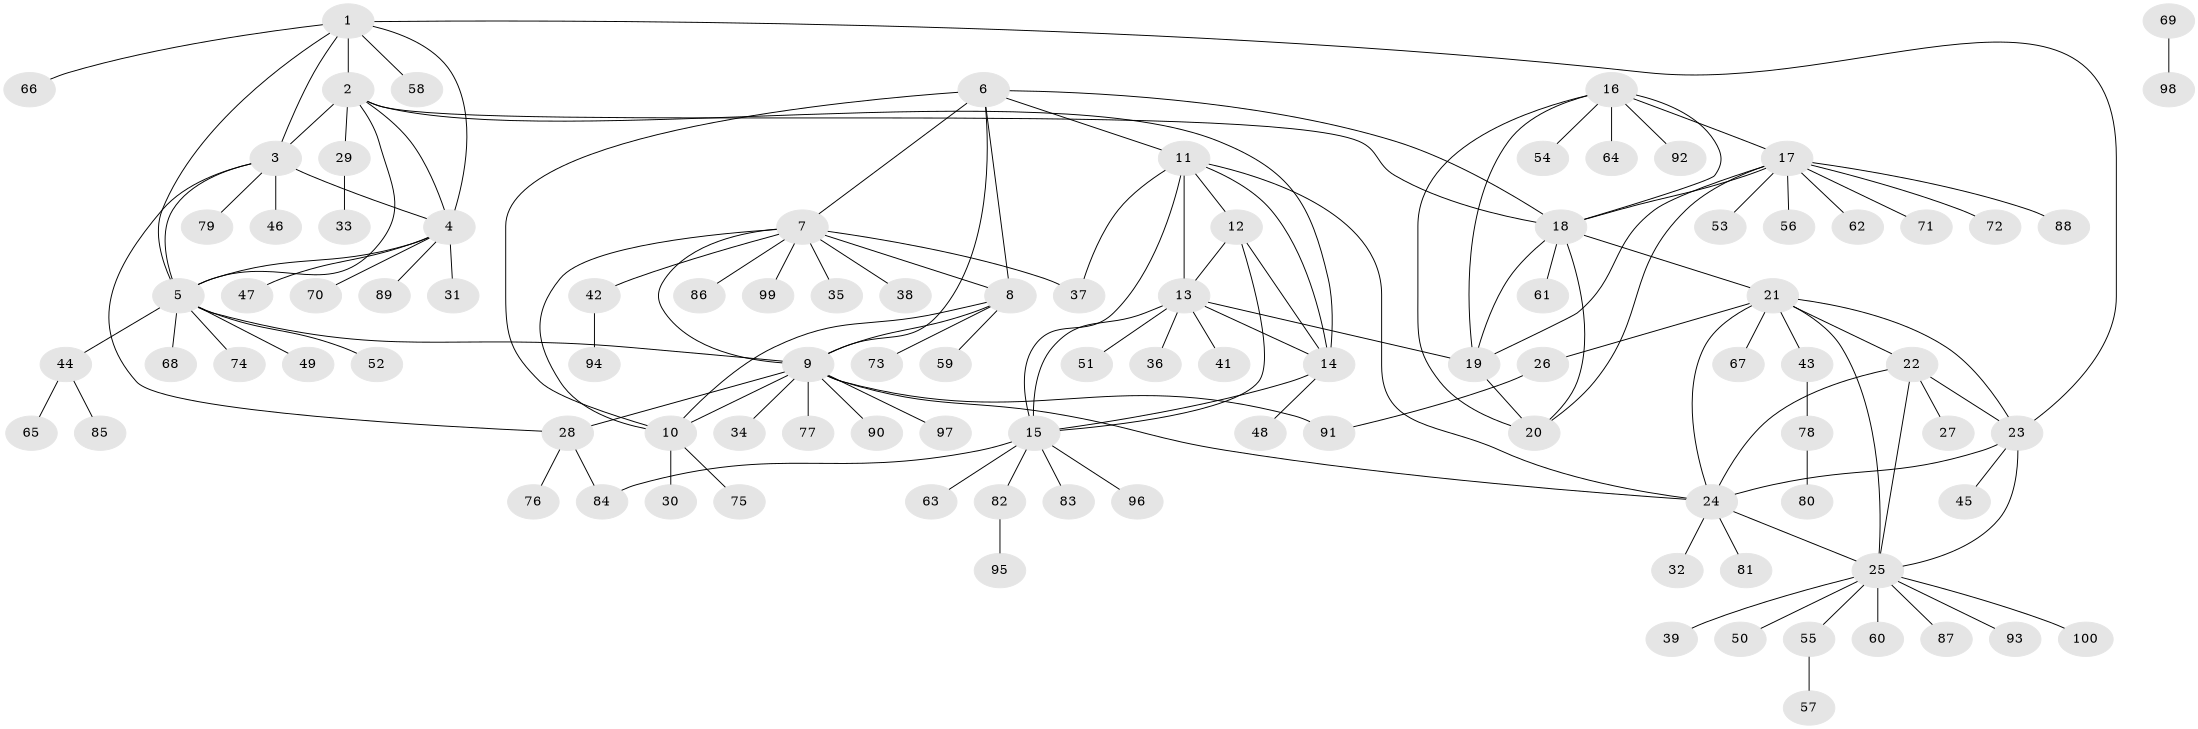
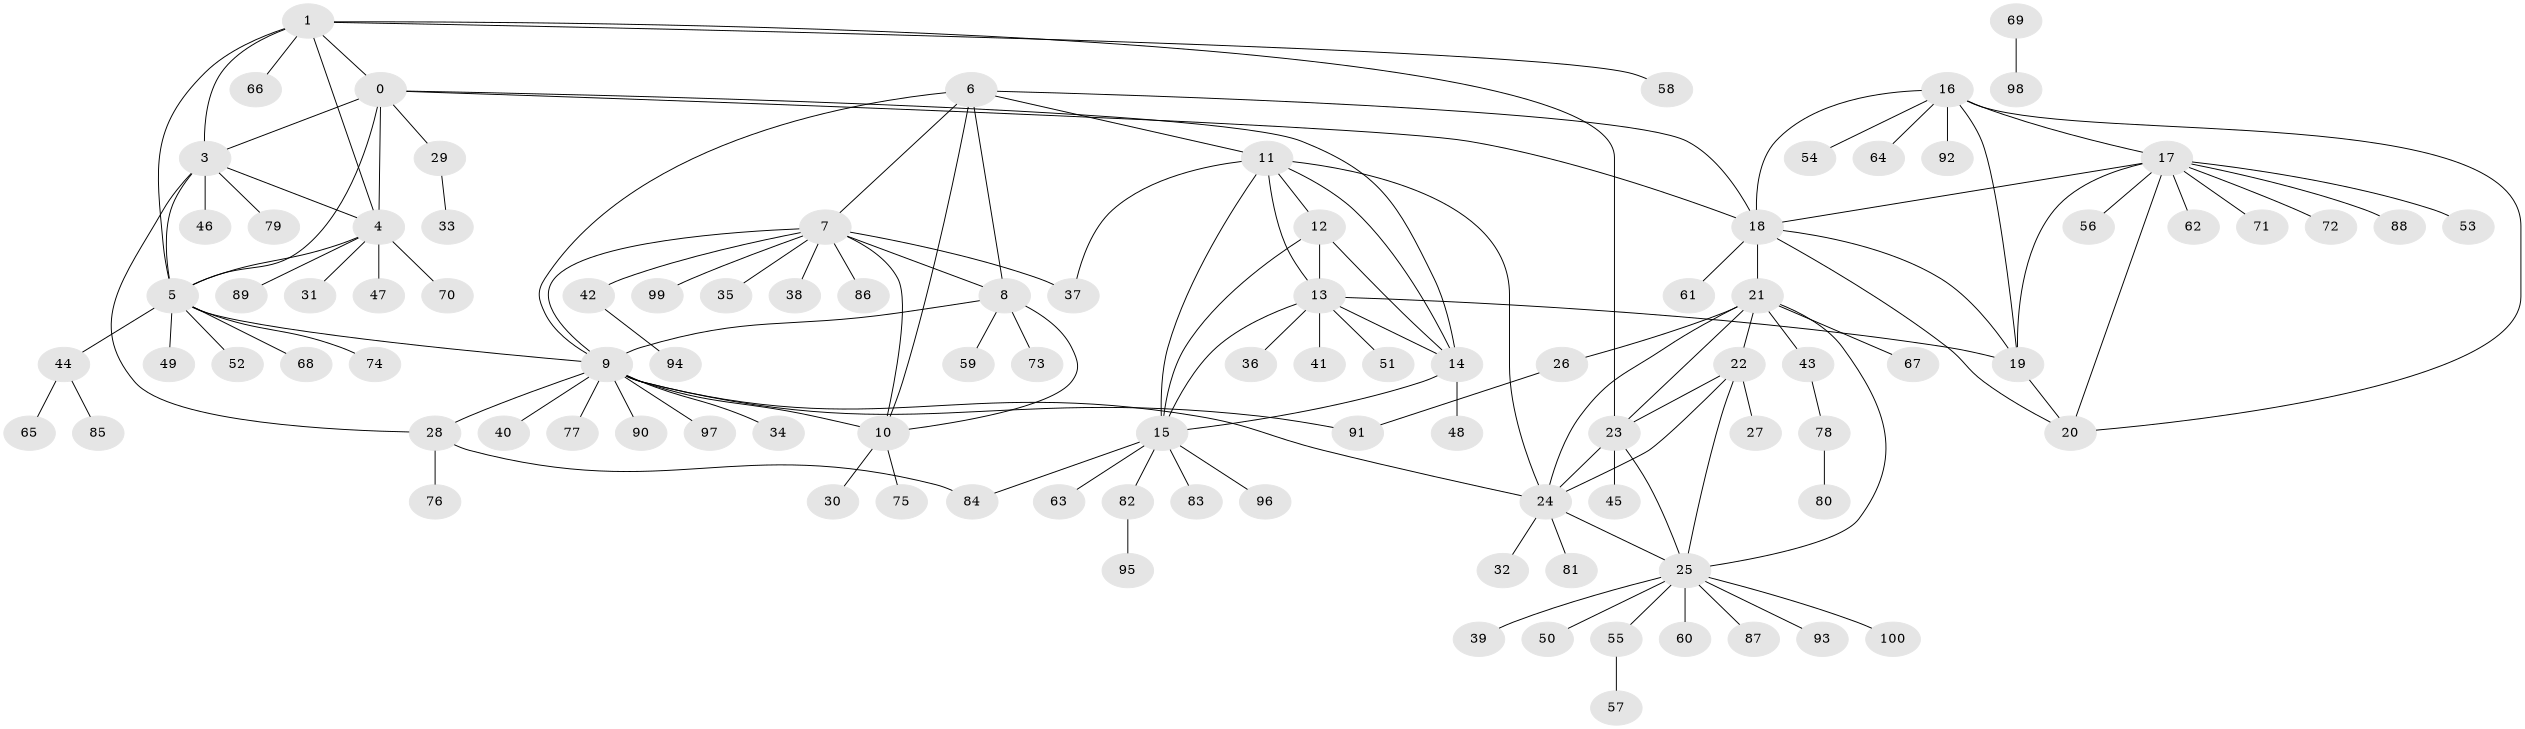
  graph {
    node [color=gray90 style=filled]
    1
-   2
+   2 [label=0]
    3
    4
    5
    23
    58
    66
    14
    18
    29
    28
    46
    79
    31
    47
    70
    89
    9
    44
    49
    52
    68
    74
    24
    25
    45
    15
    48
    19
    20
    21
    61
    33
    84
    76
    10
    34
+   40
    77
    90
    91
    97
    65
    85
    6
    7
    8
    11
    35
    37
    38
    42
    86
    99
    59
    73
    30
    75
    12
    13
    94
    32
    81
    36
    41
    51
    63
    82
    83
    96
    69
    98
    95
    16
    17
    54
    64
    92
    53
    56
    62
    71
    72
    88
    22
    26
    43
    67
    27
    39
    50
    55
    60
    87
    93
    100
    78
    57
    80
    1 -- 2
    1 -- 3
    1 -- 4
    1 -- 5
    1 -- 23
    1 -- 58
    1 -- 66
    2 -- 3
    2 -- 4
    2 -- 5
    2 -- 14
    2 -- 18
    2 -- 29
    3 -- 4
    3 -- 5
    3 -- 28
    3 -- 46
    3 -- 79
    4 -- 5
    4 -- 31
    4 -- 47
    4 -- 70
    4 -- 89
    5 -- 9
    5 -- 44
    5 -- 49
    5 -- 52
    5 -- 68
    5 -- 74
    23 -- 24
    23 -- 25
    23 -- 45
    14 -- 15
    14 -- 48
    18 -- 19
    18 -- 20
    18 -- 21
    18 -- 61
    29 -- 33
    28 -- 84
    28 -- 76
    9 -- 28
    9 -- 24
    9 -- 10
    9 -- 34
+   9 -- 40
    9 -- 77
    9 -- 90
    9 -- 91
    9 -- 97
    44 -- 65
    44 -- 85
    24 -- 25
    24 -- 32
    24 -- 81
    25 -- 39
    25 -- 50
    25 -- 55
    25 -- 60
    25 -- 87
    25 -- 93
    25 -- 100
    15 -- 84
    15 -- 63
    15 -- 82
    15 -- 83
    15 -- 96
    19 -- 20
    21 -- 23
    21 -- 24
    21 -- 25
    21 -- 22
    21 -- 26
    21 -- 43
    21 -- 67
    10 -- 30
    10 -- 75
    6 -- 18
    6 -- 9
    6 -- 10
    6 -- 7
    6 -- 8
    6 -- 11
    7 -- 9
    7 -- 10
    7 -- 8
    7 -- 35
    7 -- 37
    7 -- 38
    7 -- 42
    7 -- 86
    7 -- 99
    8 -- 9
    8 -- 10
    8 -- 59
    8 -- 73
    11 -- 14
    11 -- 24
    11 -- 15
    11 -- 37
    11 -- 12
    11 -- 13
    42 -- 94
    12 -- 14
    12 -- 15
    12 -- 13
    13 -- 14
    13 -- 15
    13 -- 19
    13 -- 36
    13 -- 41
    13 -- 51
    82 -- 95
    69 -- 98
    16 -- 18
    16 -- 19
    16 -- 20
    16 -- 17
    16 -- 54
    16 -- 64
    16 -- 92
    17 -- 18
    17 -- 19
    17 -- 20
    17 -- 53
    17 -- 56
    17 -- 62
    17 -- 71
    17 -- 72
    17 -- 88
    22 -- 23
    22 -- 24
    22 -- 25
    22 -- 27
    26 -- 91
    43 -- 78
    55 -- 57
    78 -- 80
  }
